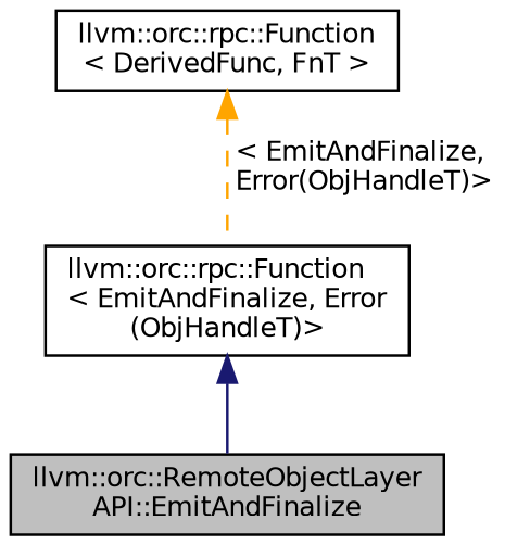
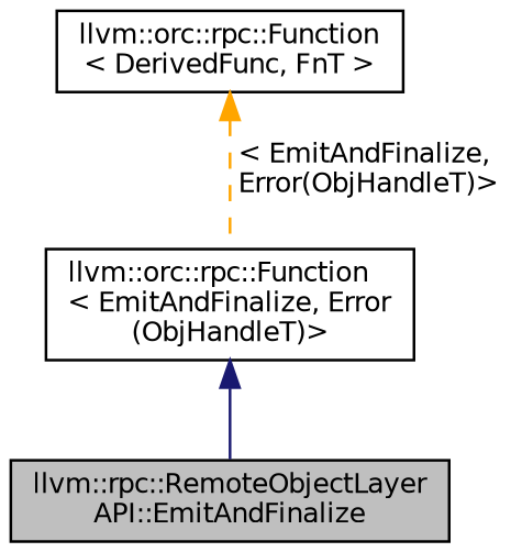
  digraph {
    node [color=black fontname=Helvetica fontsize=10 shape=box]
    edge [dir=back fontname=Helvetica fontsize=10 labelfontname=Helvetica labelfontsize=10]
-   n1 [fillcolor=grey75 fontcolor=black height=0.2 label="llvm::orc::RemoteObjectLayer\lAPI::EmitAndFinalize" style=filled width=0.4]
+   n1 [fillcolor=grey75 fontcolor=black height=0.2 label="llvm::rpc::RemoteObjectLayer\lAPI::EmitAndFinalize" style=filled width=0.4]
    n2 [height=0.2 label="llvm::orc::rpc::Function\l\< EmitAndFinalize, Error\l(ObjHandleT)\>" width=0.4]
    n3 [height=0.2 label="llvm::orc::rpc::Function\l\< DerivedFunc, FnT \>" width=0.4]
    n2 -> n1 [color=midnightblue style=solid]
    n3 -> n2 [color=orange label=" \< EmitAndFinalize,\l Error(ObjHandleT)\>" style=dashed]
  }
